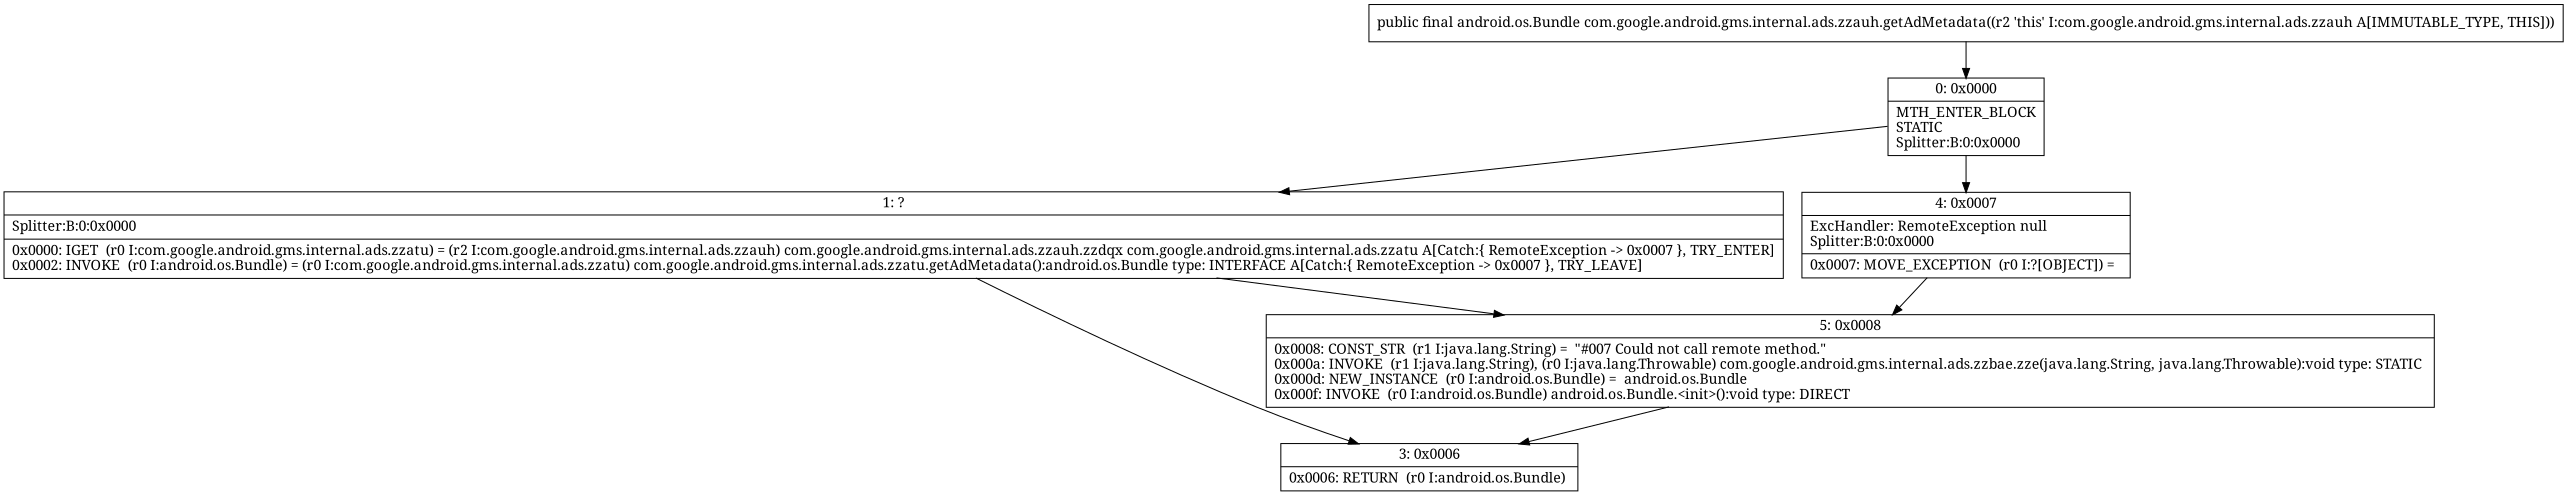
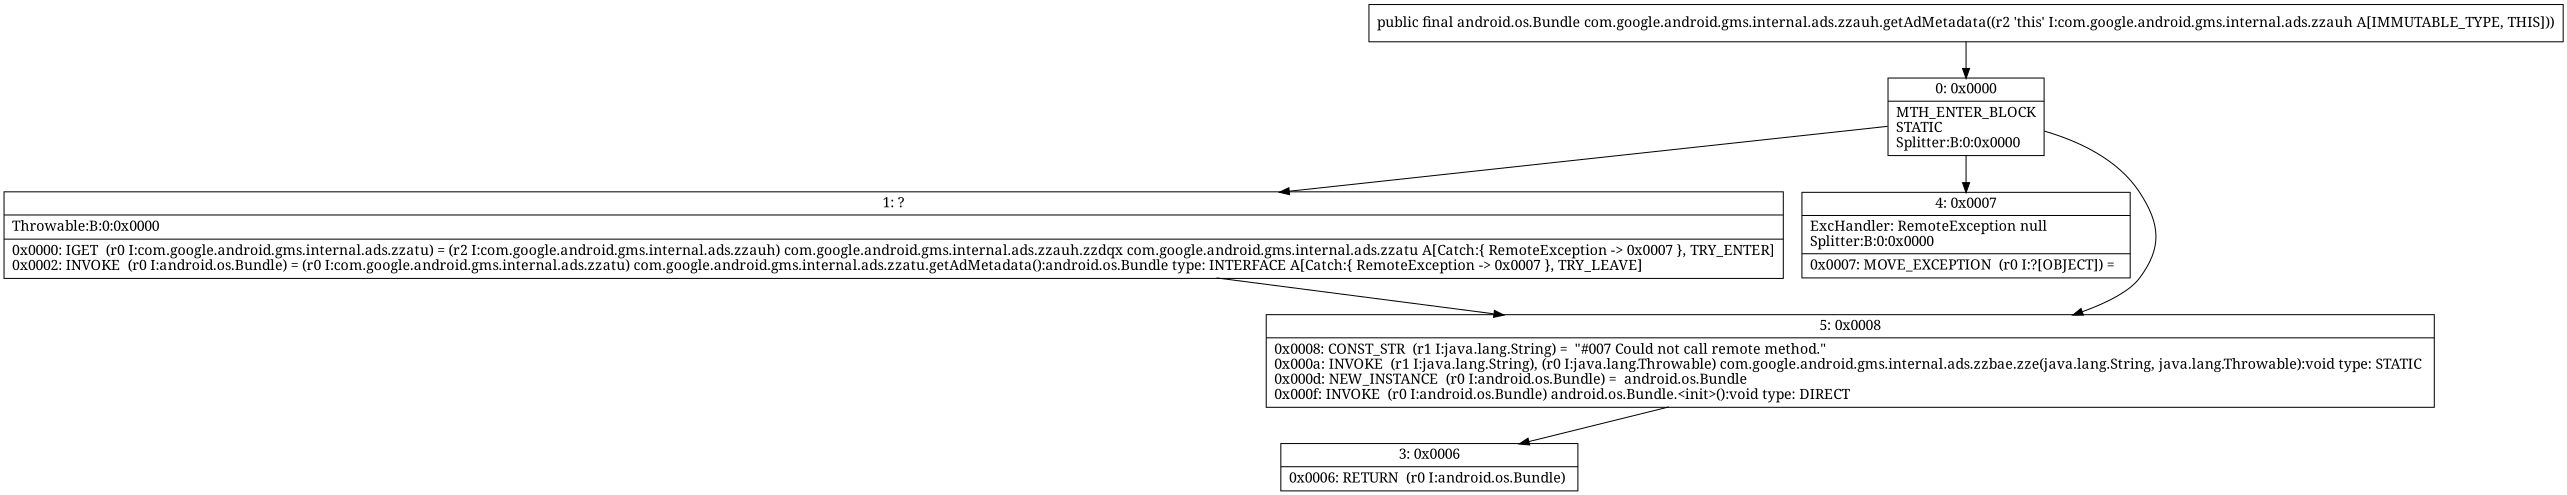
  digraph {
    fontname="Noto Serif"
    node [fontname="Noto Serif" shape=record]
    edge [fontname="Noto Serif"]
    n1 [label="{0\:\ 0x0000|MTH_ENTER_BLOCK\lSTATIC\lSplitter:B:0:0x0000\l}"]
-   n2 [label="{1\:\ ?|Splitter:B:0:0x0000\l|0x0000: IGET  (r0 I:com.google.android.gms.internal.ads.zzatu) = (r2 I:com.google.android.gms.internal.ads.zzauh) com.google.android.gms.internal.ads.zzauh.zzdqx com.google.android.gms.internal.ads.zzatu A[Catch:\{ RemoteException \-\> 0x0007 \}, TRY_ENTER]\l0x0002: INVOKE  (r0 I:android.os.Bundle) = (r0 I:com.google.android.gms.internal.ads.zzatu) com.google.android.gms.internal.ads.zzatu.getAdMetadata():android.os.Bundle type: INTERFACE A[Catch:\{ RemoteException \-\> 0x0007 \}, TRY_LEAVE]\l}"]
+   n2 [label="{1\:\ ?|Throwable:B:0:0x0000\l|0x0000: IGET  (r0 I:com.google.android.gms.internal.ads.zzatu) = (r2 I:com.google.android.gms.internal.ads.zzauh) com.google.android.gms.internal.ads.zzauh.zzdqx com.google.android.gms.internal.ads.zzatu A[Catch:\{ RemoteException \-\> 0x0007 \}, TRY_ENTER]\l0x0002: INVOKE  (r0 I:android.os.Bundle) = (r0 I:com.google.android.gms.internal.ads.zzatu) com.google.android.gms.internal.ads.zzatu.getAdMetadata():android.os.Bundle type: INTERFACE A[Catch:\{ RemoteException \-\> 0x0007 \}, TRY_LEAVE]\l}"]
    n3 [label="{4\:\ 0x0007|ExcHandler: RemoteException null\lSplitter:B:0:0x0000\l|0x0007: MOVE_EXCEPTION  (r0 I:?[OBJECT]) =  \l}"]
    n4 [label="{3\:\ 0x0006|0x0006: RETURN  (r0 I:android.os.Bundle) \l}"]
    n5 [label="{5\:\ 0x0008|0x0008: CONST_STR  (r1 I:java.lang.String) =  \"#007 Could not call remote method.\" \l0x000a: INVOKE  (r1 I:java.lang.String), (r0 I:java.lang.Throwable) com.google.android.gms.internal.ads.zzbae.zze(java.lang.String, java.lang.Throwable):void type: STATIC \l0x000d: NEW_INSTANCE  (r0 I:android.os.Bundle) =  android.os.Bundle \l0x000f: INVOKE  (r0 I:android.os.Bundle) android.os.Bundle.\<init\>():void type: DIRECT \l}"]
    n6 [label="{public final android.os.Bundle com.google.android.gms.internal.ads.zzauh.getAdMetadata((r2 'this' I:com.google.android.gms.internal.ads.zzauh A[IMMUTABLE_TYPE, THIS])) }"]
    n1 -> n2
    n1 -> n3
-   n2 -> n4
    n2 -> n5
-   n3 -> n5
+   n1 -> n5
    n5 -> n4
    n6 -> n1
  }
